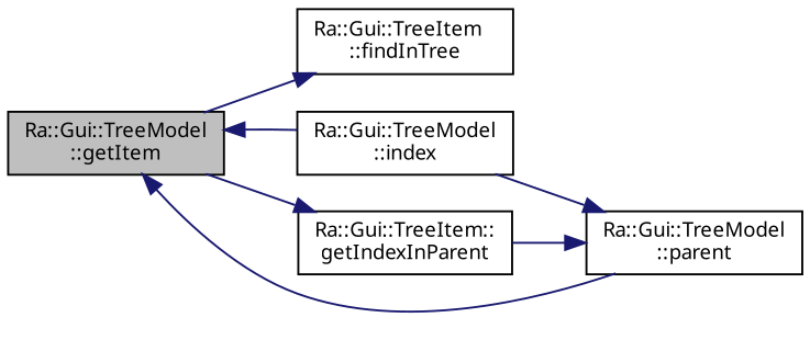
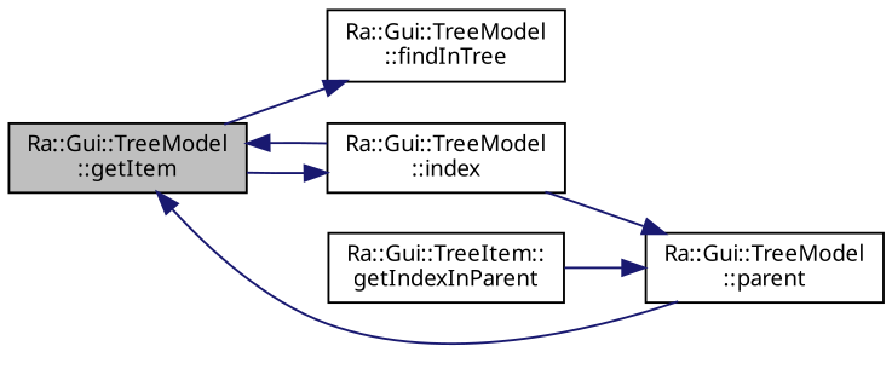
  digraph {
    fontname="Noto Sans"
    rankdir=LR
    node [color=black fillcolor=white fontname="Noto Sans" fontsize=10 shape=record style=filled]
    edge [color=midnightblue fontname="Noto Sans" fontsize=10 labelfontname=Helvetica labelfontsize=10 style=solid]
    n1 [fillcolor=grey75 fontcolor=black height=0.2 label="Ra::Gui::TreeModel\l::getItem" width=0.4]
-   n2 [height=0.2 label="Ra::Gui::TreeItem\l::findInTree" width=0.4]
+   n2 [height=0.2 label="Ra::Gui::TreeModel\l::findInTree" width=0.4]
    n3 [height=0.2 label="Ra::Gui::TreeModel\l::index" width=0.4]
    n4 [height=0.2 label="Ra::Gui::TreeModel\l::parent" width=0.4]
    n5 [height=0.2 label="Ra::Gui::TreeItem::\lgetIndexInParent" width=0.4]
    n1 -> n2
-   n1 -> n5
+   n1 -> n3
    n3 -> n1
    n3 -> n4
    n4 -> n1
    n5 -> n4
  }
